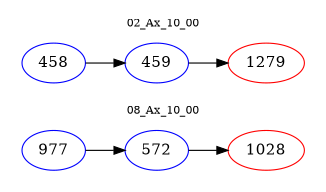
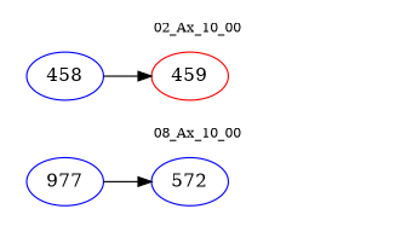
  digraph {
    rankdir=LR
    node [color=blue]
    edge [color=black]
    n1 [label=977]
    n2 [label=572]
-   n3 [color=red label=1028]
    n4 [label=458]
-   n5 [label=459]
-   n6 [color=red label=1279]
+   n5 [color=red label=459]
    subgraph cluster_1 {
      color=white
      fontsize=10
      label="08_Ax_10_00"
      n1
      n2
-     n3
    }
    subgraph cluster_2 {
      color=white
      fontsize=10
      label="02_Ax_10_00"
      n4
      n5
-     n6
    }
    n1 -> n2
-   n2 -> n3
    n4 -> n5
-   n5 -> n6
  }
